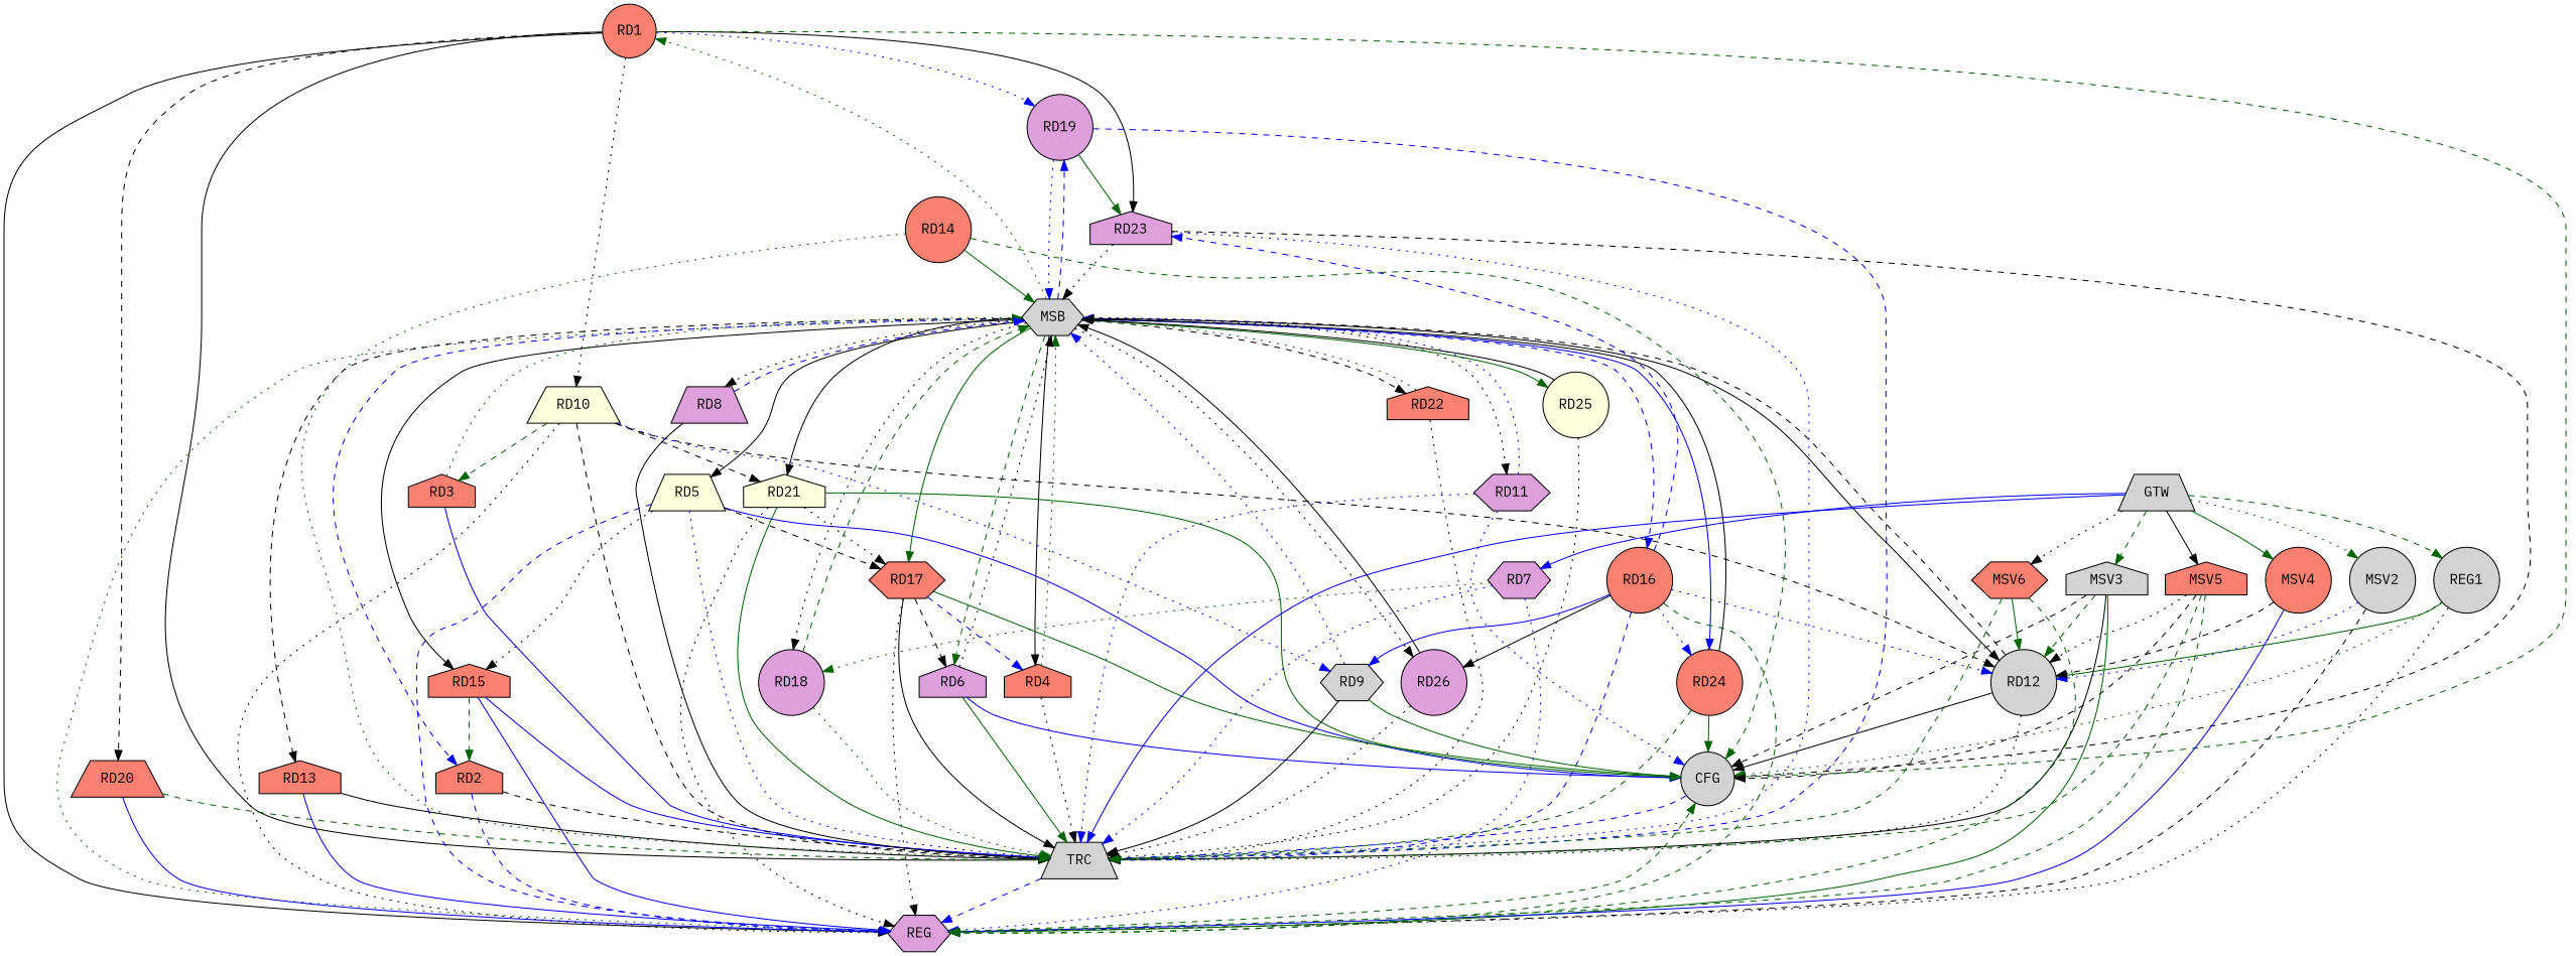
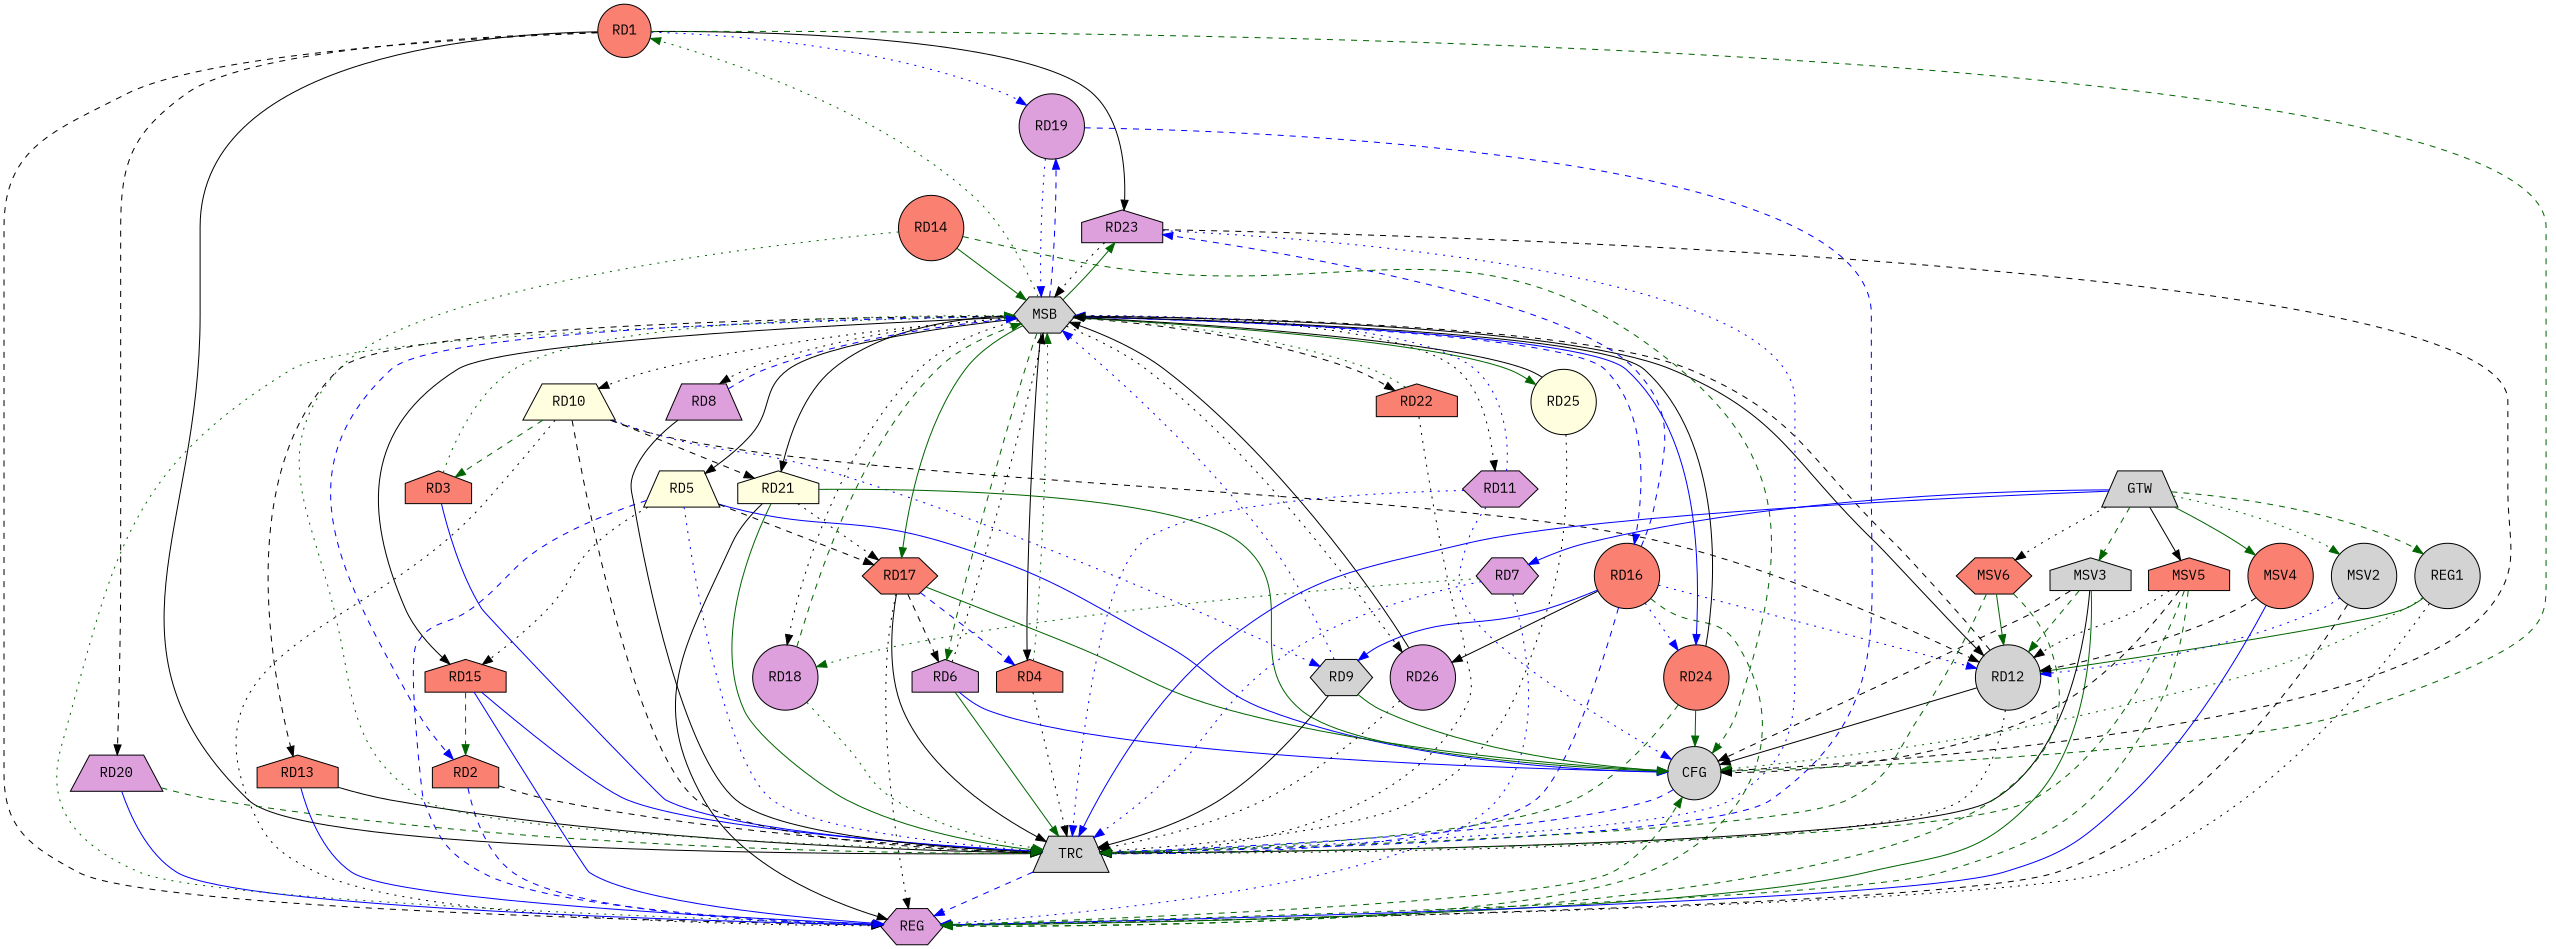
  strict digraph {
    fontname="IBM Plex Mono"
    node [fillcolor=salmon fontname="IBM Plex Mono" shape=circle style=filled]
    edge [color=black fontname="IBM Plex Mono" style=solid]
    n1 [label=RD1]
    n2 [fillcolor=plum label=RD19]
-   n3 [label=RD20 shape=trapezium]
+   n3 [fillcolor=plum label=RD20 shape=trapezium]
    n4 [fillcolor=plum label=RD23 shape=house]
    n5 [fillcolor=plum label=REG shape=hexagon]
    n6 [fillcolor=lightgrey label=CFG]
    n7 [fillcolor=lightgrey label=TRC shape=trapezium]
    n8 [fillcolor=lightgrey label=MSB shape=hexagon]
    n9 [label=RD2 shape=house]
    n10 [label=RD3 shape=house]
    n11 [label=RD4 shape=house]
    n12 [fillcolor=lightyellow label=RD5 shape=trapezium]
    n13 [label=RD15 shape=house]
    n14 [label=RD17 shape=hexagon]
    n15 [fillcolor=plum label=RD6 shape=house]
    n16 [fillcolor=plum label=RD18]
    n17 [fillcolor=plum label=RD8 shape=trapezium]
    n18 [fillcolor=lightyellow label=RD10 shape=trapezium]
    n19 [fillcolor=lightgrey label=RD12]
    n20 [fillcolor=lightyellow label=RD21 shape=house]
    n21 [fillcolor=plum label=RD11 shape=hexagon]
    n22 [label=RD13 shape=house]
    n23 [label=RD16]
    n24 [label=RD24]
    n25 [fillcolor=plum label=RD26]
    n26 [label=RD22 shape=house]
    n27 [fillcolor=lightyellow label=RD25]
    n28 [fillcolor=plum label=RD7 shape=hexagon]
    n29 [fillcolor=lightgrey label=RD9 shape=hexagon]
    n30 [label=RD14]
    n31 [fillcolor=lightgrey label=GTW shape=trapezium]
    n32 [fillcolor=lightgrey label=REG1]
    n33 [fillcolor=lightgrey label=MSV2]
    n34 [fillcolor=lightgrey label=MSV3 shape=house]
    n35 [label=MSV4]
    n36 [label=MSV5 shape=house]
    n37 [label=MSV6 shape=hexagon]
    n1 -> n2 [color=blue style=dotted]
    n1 -> n3 [style=dashed]
    n1 -> n4
-   n1 -> n5
+   n1 -> n5 [style=dashed]
    n1 -> n6 [color=darkgreen style=dashed]
    n1 -> n7
    n2 -> n7 [color=blue style=dashed]
    n2 -> n8 [color=blue style=dotted]
    n3 -> n5 [color=blue]
    n3 -> n7 [color=darkgreen style=dashed]
    n4 -> n6 [style=dashed]
    n4 -> n7 [color=blue style=dotted]
    n4 -> n8 [style=dotted]
    n5 -> n6 [color=darkgreen style=dashed]
    n6 -> n7 [color=blue style=dashed]
    n7 -> n5 [color=blue style=dashed]
    n8 -> n1 [color=darkgreen style=dotted]
    n8 -> n2 [color=blue style=dashed]
-   n2 -> n4 [color=darkgreen]
+   n8 -> n4 [color=darkgreen]
    n8 -> n5 [color=darkgreen style=dotted]
    n8 -> n9 [color=blue style=dashed]
    n8 -> n11
    n8 -> n12
    n8 -> n13
    n8 -> n14 [color=darkgreen]
    n8 -> n15 [color=darkgreen style=dashed]
    n8 -> n16 [style=dotted]
    n8 -> n17 [style=dotted]
-   n1 -> n18 [style=dotted]
+   n8 -> n18 [style=dotted]
    n8 -> n19
    n8 -> n20
    n8 -> n21 [style=dotted]
    n8 -> n22 [style=dashed]
    n8 -> n23 [color=blue style=dashed]
    n8 -> n24 [color=blue]
    n8 -> n25 [style=dotted]
    n8 -> n26 [style=dashed]
    n8 -> n27 [color=darkgreen]
    n9 -> n5 [color=blue style=dashed]
    n9 -> n7 [style=dashed]
    n10 -> n7 [color=blue]
    n10 -> n8 [color=darkgreen style=dotted]
    n11 -> n7 [style=dotted]
    n11 -> n8 [color=darkgreen style=dotted]
    n12 -> n5 [color=blue style=dashed]
    n12 -> n6 [color=blue]
    n12 -> n7 [color=blue style=dotted]
    n12 -> n13 [style=dotted]
    n12 -> n14 [style=dashed]
    n13 -> n5 [color=blue]
    n13 -> n7 [color=blue]
    n13 -> n9 [color=darkgreen style=dashed]
    n14 -> n5 [style=dotted]
    n14 -> n6 [color=darkgreen]
    n14 -> n7
    n14 -> n11 [color=blue style=dashed]
    n14 -> n15 [style=dashed]
    n15 -> n6 [color=blue]
    n15 -> n7 [color=darkgreen]
    n15 -> n8 [style=dotted]
    n16 -> n7 [color=darkgreen style=dotted]
    n16 -> n8 [color=darkgreen style=dashed]
    n17 -> n7
    n17 -> n8 [color=blue style=dashed]
    n18 -> n5 [style=dotted]
    n18 -> n7 [style=dashed]
    n18 -> n10 [color=darkgreen style=dashed]
    n18 -> n19 [style=dashed]
    n18 -> n20 [style=dashed]
    n18 -> n29 [color=blue style=dotted]
    n19 -> n6
    n19 -> n7 [style=dotted]
    n19 -> n8 [style=dashed]
-   n20 -> n5 [style=dotted]
+   n20 -> n5
    n20 -> n6 [color=darkgreen]
    n20 -> n7 [color=darkgreen]
    n20 -> n14 [style=dotted]
    n21 -> n6 [color=blue style=dotted]
    n21 -> n7 [color=blue style=dotted]
    n21 -> n8 [color=blue style=dotted]
    n22 -> n5 [color=blue]
    n22 -> n7
    n23 -> n4 [color=blue style=dashed]
    n23 -> n5 [color=darkgreen style=dashed]
    n23 -> n7 [color=blue style=dashed]
    n23 -> n19 [color=blue style=dotted]
    n23 -> n24 [color=blue style=dotted]
    n23 -> n25
    n23 -> n29 [color=blue]
    n24 -> n6 [color=darkgreen]
    n24 -> n7 [color=darkgreen style=dashed]
    n24 -> n8
    n25 -> n7 [style=dotted]
    n25 -> n8
    n26 -> n7 [style=dotted]
    n26 -> n8 [color=darkgreen style=dotted]
    n27 -> n7 [style=dotted]
    n27 -> n8
    n28 -> n5 [color=blue style=dotted]
    n28 -> n7 [color=blue style=dotted]
    n28 -> n16 [color=darkgreen style=dotted]
    n29 -> n6 [color=darkgreen]
    n29 -> n7
    n29 -> n8 [color=blue style=dotted]
    n30 -> n6 [color=darkgreen style=dashed]
    n30 -> n7 [color=darkgreen style=dotted]
    n30 -> n8 [color=darkgreen]
    n31 -> n7 [color=blue]
    n31 -> n28 [color=blue]
    n31 -> n32 [color=darkgreen style=dashed]
    n31 -> n33 [color=darkgreen style=dotted]
    n31 -> n34 [color=darkgreen style=dashed]
    n31 -> n35 [color=darkgreen]
    n31 -> n36
    n31 -> n37 [style=dotted]
    n32 -> n5 [style=dotted]
    n32 -> n6 [color=darkgreen style=dotted]
    n32 -> n19 [color=darkgreen]
    n33 -> n5 [style=dashed]
    n33 -> n19 [color=blue style=dotted]
    n34 -> n5 [color=darkgreen]
    n34 -> n6 [style=dashed]
    n34 -> n7
    n34 -> n19 [color=darkgreen style=dashed]
    n35 -> n5 [color=blue]
    n35 -> n19 [style=dashed]
    n36 -> n5 [color=darkgreen style=dashed]
    n36 -> n6 [style=dashed]
    n36 -> n7 [color=darkgreen style=dashed]
    n36 -> n19 [style=dotted]
    n37 -> n5 [color=darkgreen style=dashed]
    n37 -> n7 [color=darkgreen style=dashed]
    n37 -> n19 [color=darkgreen]
  }
